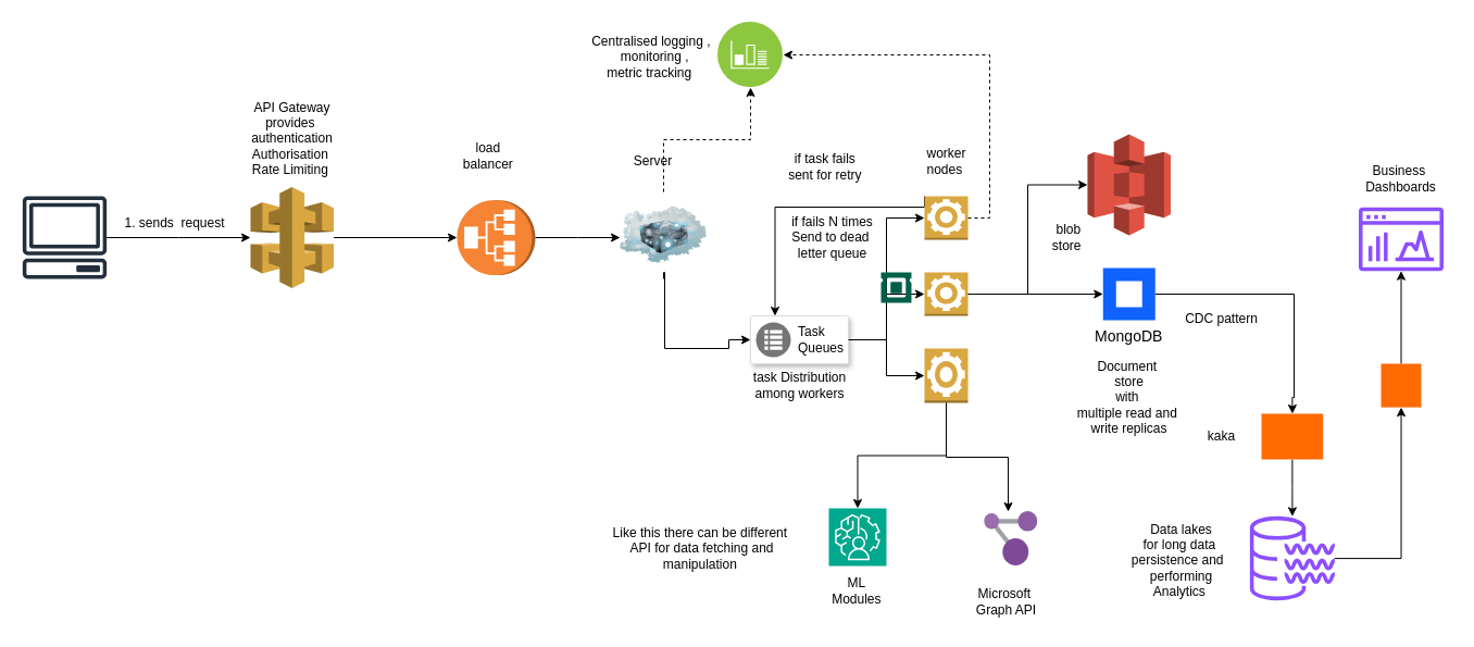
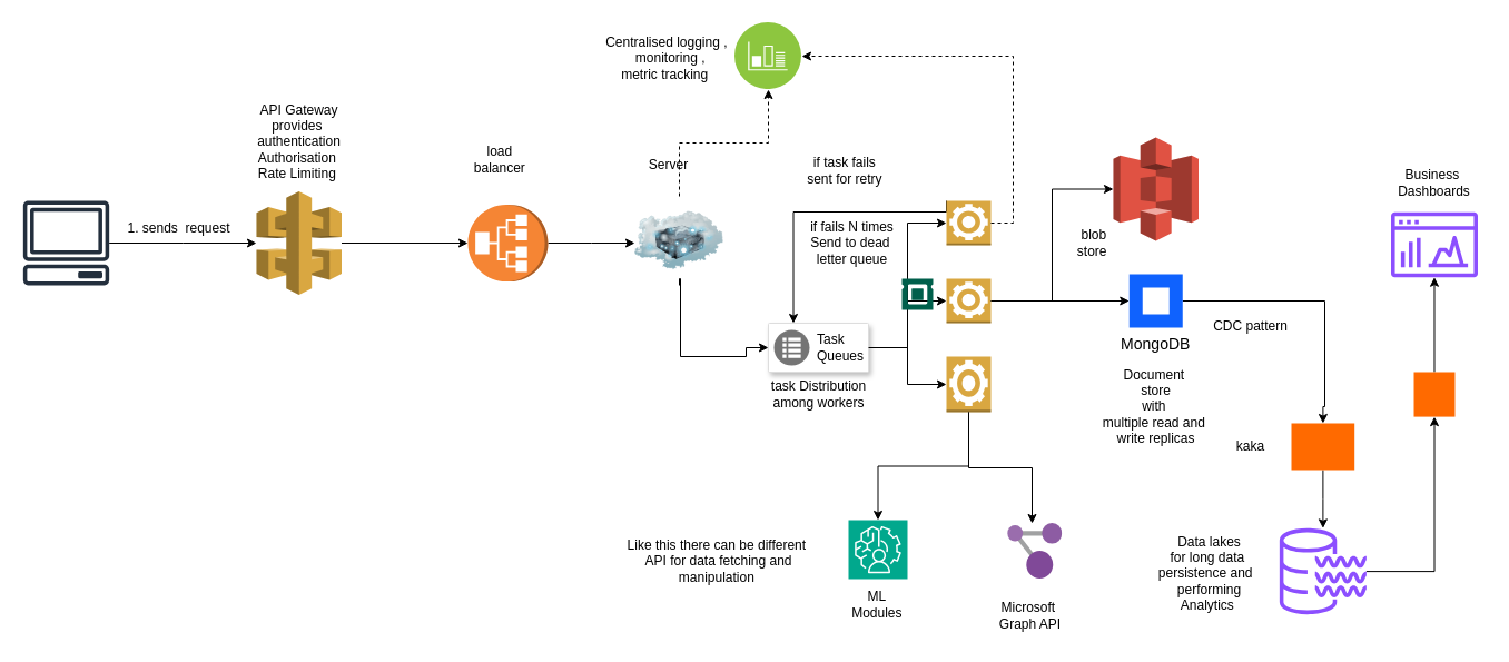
  <mxCell id="0" />
  <mxCell id="1" parent="0" />
  <mxCell id="2" style="edgeStyle=orthogonalEdgeStyle;rounded=0;orthogonalLoop=1;jettySize=auto;html=1;" edge="1" parent="1" source="3"><mxGeometry relative="1" as="geometry"><mxPoint x="230" y="218" as="targetPoint" /></mxGeometry></mxCell>
  <mxCell id="3" value="" style="sketch=0;outlineConnect=0;fontColor=#232F3E;gradientColor=none;fillColor=#232F3D;strokeColor=none;dashed=0;verticalLabelPosition=bottom;verticalAlign=top;align=center;html=1;fontSize=12;fontStyle=0;aspect=fixed;pointerEvents=1;shape=mxgraph.aws4.client;" vertex="1" parent="1"><mxGeometry x="20" y="180" width="78" height="76" as="geometry" /></mxCell>
  <mxCell id="4" value="" style="outlineConnect=0;dashed=0;verticalLabelPosition=bottom;verticalAlign=top;align=center;html=1;shape=mxgraph.aws3.api_gateway;fillColor=#D9A741;gradientColor=none;" vertex="1" parent="1"><mxGeometry x="230" y="171.5" width="76.5" height="93" as="geometry" /></mxCell>
  <mxCell id="5" value="API Gateway&lt;br&gt;provides&amp;nbsp;&lt;div&gt;authentication&lt;/div&gt;&lt;div&gt;Authorisation&amp;nbsp;&lt;/div&gt;&lt;div&gt;Rate Limiting&amp;nbsp;&lt;/div&gt;" style="text;html=1;align=center;verticalAlign=middle;resizable=0;points=[];autosize=1;strokeColor=none;fillColor=none;" vertex="1" parent="1"><mxGeometry x="218.25" y="81.5" width="100" height="90" as="geometry" /></mxCell>
  <mxCell id="6" style="edgeStyle=orthogonalEdgeStyle;rounded=0;orthogonalLoop=1;jettySize=auto;html=1;" edge="1" parent="1" source="7"><mxGeometry relative="1" as="geometry"><mxPoint x="570" y="218" as="targetPoint" /></mxGeometry></mxCell>
  <mxCell id="7" value="" style="outlineConnect=0;dashed=0;verticalLabelPosition=bottom;verticalAlign=top;align=center;html=1;shape=mxgraph.aws3.application_load_balancer;fillColor=#F58534;gradientColor=none;direction=north;" vertex="1" parent="1"><mxGeometry x="420" y="183.5" width="72" height="69" as="geometry" /></mxCell>
  <mxCell id="8" style="edgeStyle=orthogonalEdgeStyle;rounded=0;orthogonalLoop=1;jettySize=auto;html=1;entryX=0.5;entryY=0;entryDx=0;entryDy=0;entryPerimeter=0;" edge="1" parent="1" source="4" target="7"><mxGeometry relative="1" as="geometry" /></mxCell>
  <mxCell id="9" style="edgeStyle=orthogonalEdgeStyle;rounded=0;orthogonalLoop=1;jettySize=auto;html=1;entryX=0;entryY=0.5;entryDx=0;entryDy=0;exitX=0.5;exitY=1;exitDx=0;exitDy=0;" edge="1" parent="1" source="11" target="19"><mxGeometry relative="1" as="geometry"><mxPoint x="610" y="60" as="targetPoint" /><Array as="points"><mxPoint x="610" y="250" /><mxPoint x="611" y="250" /><mxPoint x="611" y="320" /><mxPoint x="670" y="320" /></Array></mxGeometry></mxCell>
  <mxCell id="10" style="edgeStyle=orthogonalEdgeStyle;rounded=0;orthogonalLoop=1;jettySize=auto;html=1;exitX=0.5;exitY=0;exitDx=0;exitDy=0;dashed=1;" edge="1" parent="1" source="11" target="36"><mxGeometry relative="1" as="geometry"><mxPoint x="660" y="60" as="targetPoint" /></mxGeometry></mxCell>
  <mxCell id="11" value="" style="image;html=1;image=img/lib/clip_art/networking/Cloud_Server_128x128.png" vertex="1" parent="1"><mxGeometry x="570" y="176" width="80" height="80" as="geometry" /></mxCell>
  <mxCell id="12" value="load&amp;nbsp;&lt;div&gt;balancer&amp;nbsp;&lt;/div&gt;" style="text;html=1;align=center;verticalAlign=middle;resizable=0;points=[];autosize=1;strokeColor=none;fillColor=none;" vertex="1" parent="1"><mxGeometry x="415" y="123" width="70" height="40" as="geometry" /></mxCell>
  <mxCell id="13" value="1. sends&amp;nbsp;&amp;nbsp;&lt;span style=&quot;background-color: transparent; color: light-dark(rgb(0, 0, 0), rgb(255, 255, 255));&quot;&gt;request&lt;/span&gt;" style="text;html=1;align=center;verticalAlign=middle;resizable=0;points=[];autosize=1;strokeColor=none;fillColor=none;" vertex="1" parent="1"><mxGeometry x="100" y="190" width="120" height="30" as="geometry" /></mxCell>
  <mxCell id="14" style="edgeStyle=orthogonalEdgeStyle;rounded=0;orthogonalLoop=1;jettySize=auto;html=1;exitX=1;exitY=0.5;exitDx=0;exitDy=0;" edge="1" parent="1" source="15" target="47"><mxGeometry relative="1" as="geometry"><mxPoint x="1130" y="432" as="targetPoint" /><Array as="points"><mxPoint x="1190" y="270" /><mxPoint x="1190" y="365" /></Array></mxGeometry></mxCell>
  <mxCell id="15" value="MongoDB" style="shape=rect;fillColor=#0F62FE;aspect=fixed;resizable=0;labelPosition=center;verticalLabelPosition=bottom;align=center;verticalAlign=top;strokeColor=none;fontSize=14;" vertex="1" parent="1"><mxGeometry x="1014.25" y="246" width="48" height="48" as="geometry" /></mxCell>
  <mxCell id="16" value="" style="fillColor=#ffffff;strokeColor=none;dashed=0;outlineConnect=0;html=1;labelPosition=center;verticalLabelPosition=bottom;verticalAlign=top;part=1;movable=0;resizable=0;rotatable=0;shape=mxgraph.ibm_cloud.database--mongodb" vertex="1" parent="15"><mxGeometry width="24" height="24" relative="1" as="geometry"><mxPoint x="12" y="12" as="offset" /></mxGeometry></mxCell>
  <mxCell id="17" style="edgeStyle=orthogonalEdgeStyle;rounded=0;orthogonalLoop=1;jettySize=auto;html=1;exitX=1;exitY=0.5;exitDx=0;exitDy=0;entryX=0;entryY=0.5;entryDx=0;entryDy=0;entryPerimeter=0;" edge="1" parent="1" source="19" target="26"><mxGeometry relative="1" as="geometry"><mxPoint x="830" y="270" as="targetPoint" /></mxGeometry></mxCell>
  <mxCell id="18" style="edgeStyle=orthogonalEdgeStyle;rounded=0;orthogonalLoop=1;jettySize=auto;html=1;exitX=1;exitY=0.5;exitDx=0;exitDy=0;" edge="1" parent="1" source="19" target="27"><mxGeometry relative="1" as="geometry" /></mxCell>
  <mxCell id="19" value="" style="strokeColor=#dddddd;shadow=1;strokeWidth=1;rounded=1;absoluteArcSize=1;arcSize=2;" vertex="1" parent="1"><mxGeometry x="690" y="290" width="90" height="44" as="geometry" /></mxCell>
  <mxCell id="20" value="Task&#10;Queues" style="sketch=0;dashed=0;connectable=0;html=1;fillColor=#757575;strokeColor=none;shape=mxgraph.gcp2.task_queues;part=1;labelPosition=right;verticalLabelPosition=middle;align=left;verticalAlign=middle;spacingLeft=5;fontSize=12;" vertex="1" parent="19"><mxGeometry y="0.5" width="32" height="32" relative="1" as="geometry"><mxPoint x="5" y="-16" as="offset" /></mxGeometry></mxCell>
  <mxCell id="21" value="Server" style="text;html=1;align=center;verticalAlign=middle;resizable=0;points=[];autosize=1;strokeColor=none;fillColor=none;" vertex="1" parent="1"><mxGeometry x="570" y="133" width="60" height="30" as="geometry" /></mxCell>
  <mxCell id="22" style="edgeStyle=orthogonalEdgeStyle;rounded=0;orthogonalLoop=1;jettySize=auto;html=1;exitX=0;exitY=0;exitDx=0;exitDy=0;exitPerimeter=0;entryX=0.25;entryY=0;entryDx=0;entryDy=0;" edge="1" parent="1" source="23" target="19"><mxGeometry relative="1" as="geometry"><Array as="points"><mxPoint x="850" y="190" /><mxPoint x="713" y="190" /></Array></mxGeometry></mxCell>
  <mxCell id="23" value="" style="outlineConnect=0;dashed=0;verticalLabelPosition=bottom;verticalAlign=top;align=center;html=1;shape=mxgraph.aws3.worker;fillColor=#D9A741;gradientColor=none;" vertex="1" parent="1"><mxGeometry x="850" y="180" width="40" height="40" as="geometry" /></mxCell>
  <mxCell id="24" style="edgeStyle=orthogonalEdgeStyle;rounded=0;orthogonalLoop=1;jettySize=auto;html=1;exitX=1;exitY=0.5;exitDx=0;exitDy=0;entryX=0;entryY=0.5;entryDx=0;entryDy=0;entryPerimeter=0;" edge="1" parent="1" source="19" target="23"><mxGeometry relative="1" as="geometry" /></mxCell>
  <mxCell id="25" style="edgeStyle=orthogonalEdgeStyle;rounded=0;orthogonalLoop=1;jettySize=auto;html=1;exitX=1;exitY=0.5;exitDx=0;exitDy=0;exitPerimeter=0;entryX=0;entryY=0.5;entryDx=0;entryDy=0;" edge="1" parent="1" source="26" target="15"><mxGeometry relative="1" as="geometry" /></mxCell>
  <mxCell id="26" value="" style="outlineConnect=0;dashed=0;verticalLabelPosition=bottom;verticalAlign=top;align=center;html=1;shape=mxgraph.aws3.worker;fillColor=#D9A741;gradientColor=none;" vertex="1" parent="1"><mxGeometry x="850" y="250" width="40" height="40" as="geometry" /></mxCell>
  <mxCell id="27" value="" style="outlineConnect=0;dashed=0;verticalLabelPosition=bottom;verticalAlign=top;align=center;html=1;shape=mxgraph.aws3.worker;fillColor=#D9A741;gradientColor=none;" vertex="1" parent="1"><mxGeometry x="850" y="320" width="40" height="50" as="geometry" /></mxCell>
- <mxCell id="28" value="worker &lt;br&gt;nodes&amp;nbsp;" style="text;html=1;align=center;verticalAlign=middle;resizable=0;points=[];autosize=1;strokeColor=none;fillColor=none;" vertex="1" parent="1"><mxGeometry x="840" y="128" width="60" height="40" as="geometry" /></mxCell>
  <mxCell id="29" value="task Distribution&lt;div&gt;&amp;nbsp;among workers&amp;nbsp;&lt;/div&gt;" style="text;html=1;align=center;verticalAlign=middle;resizable=0;points=[];autosize=1;strokeColor=none;fillColor=none;" vertex="1" parent="1"><mxGeometry x="680" y="334" width="110" height="40" as="geometry" /></mxCell>
  <mxCell id="30" value="if task fails&amp;nbsp;&lt;br&gt;sent for retry&amp;nbsp;" style="text;html=1;align=center;verticalAlign=middle;resizable=0;points=[];autosize=1;strokeColor=none;fillColor=none;" vertex="1" parent="1"><mxGeometry x="715" y="133" width="90" height="40" as="geometry" /></mxCell>
  <mxCell id="31" value="if fails N times&lt;br&gt;Send to dead&amp;nbsp;&lt;div&gt;letter queue&lt;/div&gt;" style="text;html=1;align=center;verticalAlign=middle;resizable=0;points=[];autosize=1;strokeColor=none;fillColor=none;" vertex="1" parent="1"><mxGeometry x="715" y="188" width="100" height="60" as="geometry" /></mxCell>
  <mxCell id="32" value="" style="outlineConnect=0;dashed=0;verticalLabelPosition=bottom;verticalAlign=top;align=center;html=1;shape=mxgraph.aws3.s3;fillColor=#E05243;gradientColor=none;" vertex="1" parent="1"><mxGeometry x="1000" y="123" width="76.5" height="93" as="geometry" /></mxCell>
  <mxCell id="33" style="edgeStyle=orthogonalEdgeStyle;rounded=0;orthogonalLoop=1;jettySize=auto;html=1;exitX=1;exitY=0.5;exitDx=0;exitDy=0;exitPerimeter=0;entryX=0;entryY=0.5;entryDx=0;entryDy=0;entryPerimeter=0;" edge="1" parent="1" source="26" target="32"><mxGeometry relative="1" as="geometry" /></mxCell>
  <mxCell id="34" value="Document&amp;nbsp;&lt;div&gt;store&lt;br&gt;with&amp;nbsp;&lt;/div&gt;&lt;div&gt;multiple read and&amp;nbsp;&lt;/div&gt;&lt;div&gt;write replicas&lt;/div&gt;" style="text;html=1;align=center;verticalAlign=middle;resizable=0;points=[];autosize=1;strokeColor=none;fillColor=none;" vertex="1" parent="1"><mxGeometry x="978.25" y="320" width="120" height="90" as="geometry" /></mxCell>
  <mxCell id="35" value="blob&amp;nbsp;&lt;div&gt;store&lt;span style=&quot;background-color: transparent; color: light-dark(rgb(0, 0, 0), rgb(255, 255, 255));&quot;&gt;&amp;nbsp;&amp;nbsp;&lt;/span&gt;&lt;/div&gt;" style="text;html=1;align=center;verticalAlign=middle;resizable=0;points=[];autosize=1;strokeColor=none;fillColor=none;" vertex="1" parent="1"><mxGeometry x="954.25" y="198" width="60" height="40" as="geometry" /></mxCell>
  <mxCell id="36" value="" style="image;aspect=fixed;perimeter=ellipsePerimeter;html=1;align=center;shadow=0;dashed=0;fontColor=#4277BB;labelBackgroundColor=default;fontSize=12;spacingTop=3;image=img/lib/ibm/infrastructure/monitoring_logging.svg;" vertex="1" parent="1"><mxGeometry x="660" y="20" width="60" height="60" as="geometry" /></mxCell>
  <mxCell id="37" value="Centralised logging ,&amp;nbsp;&lt;div&gt;&lt;span style=&quot;background-color: transparent; color: light-dark(rgb(0, 0, 0), rgb(255, 255, 255));&quot;&gt;&amp;nbsp;monitoring ,&lt;/span&gt;&lt;div&gt;&lt;span style=&quot;background-color: transparent; color: light-dark(rgb(0, 0, 0), rgb(255, 255, 255));&quot;&gt;&amp;nbsp;metric tracking&amp;nbsp; &amp;nbsp;&lt;/span&gt;&lt;/div&gt;&lt;/div&gt;" style="text;html=1;align=center;verticalAlign=middle;resizable=0;points=[];autosize=1;strokeColor=none;fillColor=none;" vertex="1" parent="1"><mxGeometry x="530" y="21.5" width="140" height="60" as="geometry" /></mxCell>
  <mxCell id="38" style="edgeStyle=orthogonalEdgeStyle;rounded=0;orthogonalLoop=1;jettySize=auto;html=1;exitX=1;exitY=0.5;exitDx=0;exitDy=0;dashed=1;exitPerimeter=0;entryX=1;entryY=0.5;entryDx=0;entryDy=0;" edge="1" parent="1" source="23" target="36"><mxGeometry relative="1" as="geometry"><mxPoint x="920" y="10" as="targetPoint" /><mxPoint x="840" y="106" as="sourcePoint" /></mxGeometry></mxCell>
  <mxCell id="39" value="" style="image;sketch=0;aspect=fixed;html=1;points=[];align=center;fontSize=12;image=img/lib/mscae/Resource_Graph_Explorer.svg;" vertex="1" parent="1"><mxGeometry x="905.25" y="470" width="49" height="50" as="geometry" /></mxCell>
  <mxCell id="40" style="edgeStyle=orthogonalEdgeStyle;rounded=0;orthogonalLoop=1;jettySize=auto;html=1;exitX=0.5;exitY=1;exitDx=0;exitDy=0;exitPerimeter=0;entryX=0.444;entryY=0;entryDx=0;entryDy=0;entryPerimeter=0;" edge="1" parent="1" source="27" target="39"><mxGeometry relative="1" as="geometry" /></mxCell>
  <mxCell id="41" value="Microsoft&amp;nbsp;&lt;br&gt;Graph API" style="text;html=1;align=center;verticalAlign=middle;resizable=0;points=[];autosize=1;strokeColor=none;fillColor=none;" vertex="1" parent="1"><mxGeometry x="885" y="533" width="80" height="40" as="geometry" /></mxCell>
  <mxCell id="42" value="" style="sketch=0;pointerEvents=1;shadow=0;dashed=0;html=1;strokeColor=none;fillColor=#005F4B;labelPosition=center;verticalLabelPosition=bottom;verticalAlign=top;align=center;outlineConnect=0;shape=mxgraph.veeam2.cpu;" vertex="1" parent="1"><mxGeometry x="810" y="250" width="28.0" height="28.0" as="geometry" /></mxCell>
  <mxCell id="43" value="" style="sketch=0;points=[[0,0,0],[0.25,0,0],[0.5,0,0],[0.75,0,0],[1,0,0],[0,1,0],[0.25,1,0],[0.5,1,0],[0.75,1,0],[1,1,0],[0,0.25,0],[0,0.5,0],[0,0.75,0],[1,0.25,0],[1,0.5,0],[1,0.75,0]];outlineConnect=0;fontColor=#232F3E;fillColor=#01A88D;strokeColor=#ffffff;dashed=0;verticalLabelPosition=bottom;verticalAlign=top;align=center;html=1;fontSize=12;fontStyle=0;aspect=fixed;shape=mxgraph.aws4.resourceIcon;resIcon=mxgraph.aws4.augmented_ai;" vertex="1" parent="1"><mxGeometry x="762" y="467" width="53" height="53" as="geometry" /></mxCell>
  <mxCell id="44" style="edgeStyle=orthogonalEdgeStyle;rounded=0;orthogonalLoop=1;jettySize=auto;html=1;exitX=0.5;exitY=1;exitDx=0;exitDy=0;exitPerimeter=0;entryX=0.5;entryY=0;entryDx=0;entryDy=0;entryPerimeter=0;" edge="1" parent="1" source="27" target="43"><mxGeometry relative="1" as="geometry" /></mxCell>
  <mxCell id="45" value="ML&amp;nbsp;&lt;div&gt;Modules&amp;nbsp;&lt;/div&gt;" style="text;html=1;align=center;verticalAlign=middle;resizable=0;points=[];autosize=1;strokeColor=none;fillColor=none;" vertex="1" parent="1"><mxGeometry x="753.5" y="523" width="70" height="40" as="geometry" /></mxCell>
  <mxCell id="46" style="edgeStyle=orthogonalEdgeStyle;rounded=0;orthogonalLoop=1;jettySize=auto;html=1;" edge="1" parent="1" source="47" target="49"><mxGeometry relative="1" as="geometry"><mxPoint x="1158.35" y="460" as="targetPoint" /></mxGeometry></mxCell>
  <mxCell id="47" value="" style="points=[];aspect=fixed;html=1;align=center;shadow=0;dashed=0;fillColor=#FF6A00;strokeColor=none;shape=mxgraph.alibaba_cloud.kafka;" vertex="1" parent="1"><mxGeometry x="1160" y="380" width="56.7" height="42" as="geometry" /></mxCell>
  <mxCell id="48" style="edgeStyle=orthogonalEdgeStyle;rounded=0;orthogonalLoop=1;jettySize=auto;html=1;" edge="1" parent="1" source="49" target="55"><mxGeometry relative="1" as="geometry"><mxPoint x="1260" y="240" as="targetPoint" /></mxGeometry></mxCell>
  <mxCell id="49" value="" style="sketch=0;outlineConnect=0;fontColor=#232F3E;gradientColor=none;fillColor=#8C4FFF;strokeColor=none;dashed=0;verticalLabelPosition=bottom;verticalAlign=top;align=center;html=1;fontSize=12;fontStyle=0;aspect=fixed;pointerEvents=1;shape=mxgraph.aws4.data_lake_resource_icon;" vertex="1" parent="1"><mxGeometry x="1149.35" y="474" width="78" height="78" as="geometry" /></mxCell>
  <mxCell id="50" value="Data l&lt;span style=&quot;background-color: transparent; color: light-dark(rgb(0, 0, 0), rgb(255, 255, 255));&quot;&gt;akes&lt;/span&gt;&lt;div&gt;for long data&amp;nbsp;&lt;/div&gt;&lt;div&gt;&lt;span style=&quot;background-color: transparent; color: light-dark(rgb(0, 0, 0), rgb(255, 255, 255));&quot;&gt;persistence and&amp;nbsp;&amp;nbsp;&lt;/span&gt;&lt;/div&gt;&lt;div&gt;&lt;span style=&quot;background-color: transparent; color: light-dark(rgb(0, 0, 0), rgb(255, 255, 255));&quot;&gt;performing&lt;/span&gt;&lt;/div&gt;&lt;div&gt;Analytics&amp;nbsp;&lt;/div&gt;" style="text;html=1;align=center;verticalAlign=middle;resizable=0;points=[];autosize=1;strokeColor=none;fillColor=none;" vertex="1" parent="1"><mxGeometry x="1031" y="470" width="110" height="90" as="geometry" /></mxCell>
  <mxCell id="51" value="CDC pattern" style="text;html=1;align=center;verticalAlign=middle;resizable=0;points=[];autosize=1;strokeColor=none;fillColor=none;" vertex="1" parent="1"><mxGeometry x="1078.25" y="278" width="90" height="30" as="geometry" /></mxCell>
  <mxCell id="52" value="kaka" style="text;html=1;align=center;verticalAlign=middle;resizable=0;points=[];autosize=1;strokeColor=none;fillColor=none;" vertex="1" parent="1"><mxGeometry x="1098.25" y="386" width="50" height="30" as="geometry" /></mxCell>
  <mxCell id="53" value="Like this there can be different&amp;nbsp;&lt;div&gt;&amp;nbsp;API for data fetching and&amp;nbsp;&lt;/div&gt;&lt;div&gt;manipulation&amp;nbsp;&lt;/div&gt;" style="text;html=1;align=center;verticalAlign=middle;resizable=0;points=[];autosize=1;strokeColor=none;fillColor=none;" vertex="1" parent="1"><mxGeometry x="550" y="474" width="190" height="60" as="geometry" /></mxCell>
  <mxCell id="54" style="edgeStyle=orthogonalEdgeStyle;rounded=0;orthogonalLoop=1;jettySize=auto;html=1;" edge="1" parent="1" source="55" target="56"><mxGeometry relative="1" as="geometry" /></mxCell>
  <mxCell id="55" value="" style="points=[];aspect=fixed;html=1;align=center;shadow=0;dashed=0;fillColor=#FF6A00;strokeColor=none;shape=mxgraph.alibaba_cloud.spark_data_insights;" vertex="1" parent="1"><mxGeometry x="1270" y="334" width="36.98" height="40.1" as="geometry" /></mxCell>
  <mxCell id="56" value="" style="sketch=0;outlineConnect=0;fontColor=#232F3E;gradientColor=none;fillColor=#8C4FFF;strokeColor=none;dashed=0;verticalLabelPosition=bottom;verticalAlign=top;align=center;html=1;fontSize=12;fontStyle=0;aspect=fixed;pointerEvents=1;shape=mxgraph.aws4.opensearch_dashboards;" vertex="1" parent="1"><mxGeometry x="1249.49" y="190" width="78" height="59" as="geometry" /></mxCell>
  <mxCell id="57" value="Business&amp;nbsp;&lt;div&gt;Dashboards&lt;/div&gt;" style="text;html=1;align=center;verticalAlign=middle;resizable=0;points=[];autosize=1;strokeColor=none;fillColor=none;" vertex="1" parent="1"><mxGeometry x="1243.49" y="143.5" width="90" height="40" as="geometry" /></mxCell>
